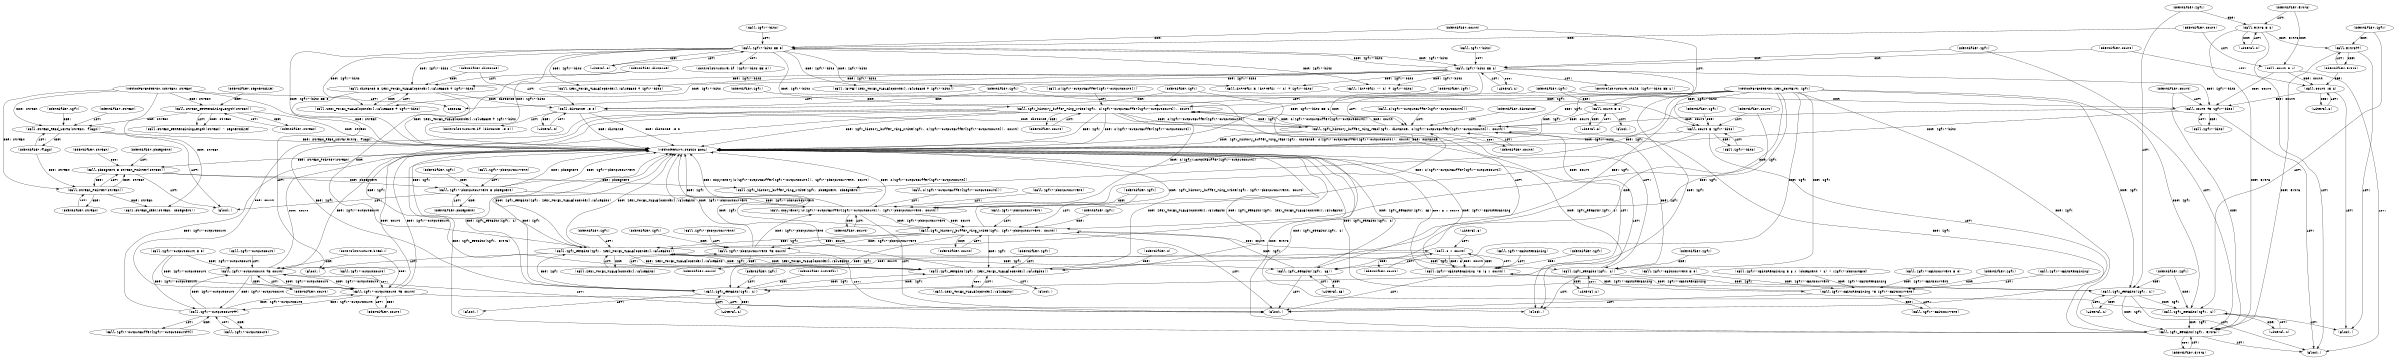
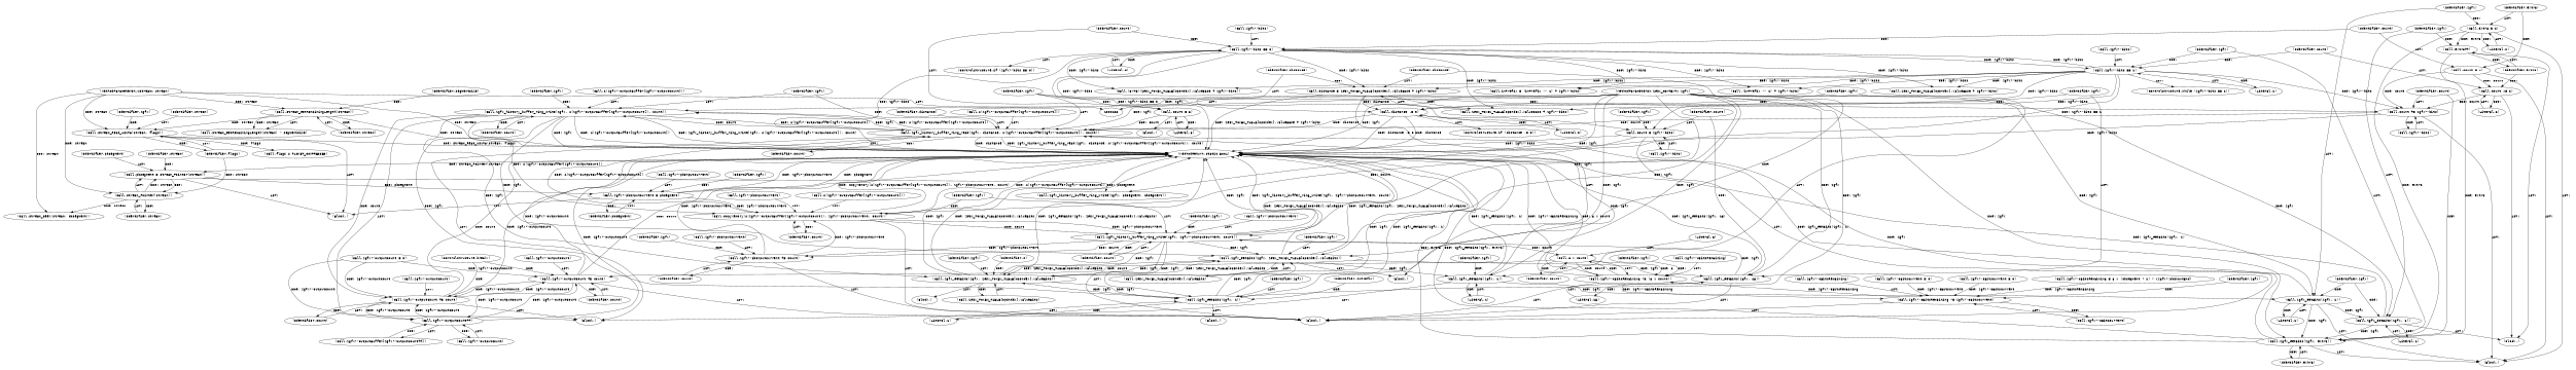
  digraph {
    fontname="DejaVu Sans Mono"
    node [fontname="DejaVu Sans Mono"]
    edge [fontname="DejaVu Sans Mono"]
    n1 [label="(Call,zgfx_history_buffer_ring_write(zgfx, &(zgfx->OutputBuffer[zgfx->OutputCount]), count))"]
    n2 [label="(Call,zgfx_history_buffer_ring_read(zgfx, distance, &(zgfx->OutputBuffer[zgfx->OutputCount]), count))"]
    n3 [label="(Call,zgfx_GetBits(zgfx, ZGFX_TOKEN_TABLE[opIndex].valueBits))"]
    n4 [label="(Call,zgfx_GetBits(zgfx, 1))"]
    n5 [label="(Call,zgfx_GetBits(zgfx, ZGFX_TOKEN_TABLE[opIndex].valueBits))"]
    n6 [label="(Call,CopyMemory(&(zgfx->OutputBuffer[zgfx->OutputCount]), zgfx->pbInputCurrent, count))"]
    n7 [label="(Call,zgfx->OutputCount += count)"]
    n8 [label="(Block,)"]
    n9 [label="(MethodReturn,static BOOL)"]
    n10 [label="(Identifier,count)"]
    n11 [label="(Identifier,count)"]
    n12 [label="(Call,zgfx_GetBits(zgfx, 1))"]
    n13 [label="(Call,zgfx_GetBits(zgfx, 15))"]
    n14 [label="(Block,)"]
    n15 [label="(Call,ZGFX_TOKEN_TABLE[opIndex].valueBits)"]
    n16 [label="(Literal,1)"]
    n17 [label="(Block,)"]
    n18 [label="(Call,ZGFX_TOKEN_TABLE[opIndex].valueBits)"]
    n19 [label="(Block,)"]
    n20 [label="(Call,zgfx_history_buffer_ring_write(zgfx, zgfx->pbInputCurrent, count))"]
    n21 [label="(Block,)"]
    n22 [label="(Identifier,count)"]
    n23 [label="(Call,zgfx->OutputCount++)"]
    n24 [label="(Call,zgfx->OutputCount += count)"]
    n25 [label="(Identifier,count)"]
    n26 [label="(Call,pbSegment = Stream_Pointer(stream))"]
    n27 [label="(Call,zgfx_GetBits(zgfx, 1))"]
    n28 [label="(Literal,1)"]
    n29 [label="(Call,zgfx_GetBits(zgfx, extra))"]
    n30 [label="(Call,zgfx_GetBits(zgfx, 1))"]
    n31 [label="(Block,)"]
    n32 [label="(Literal,1)"]
    n33 [label="(Literal,15)"]
    n34 [label="(MethodParameterIn,ZGFX_CONTEXT* zgfx)"]
    n35 [label="(Call,zgfx_history_buffer_ring_write(zgfx, pbSegment, cbSegment))"]
    1000105
    n37 [label="(Call,zgfx->pbInputCurrent += count)"]
    n38 [label="(Call,8 * count)"]
    n39 [label="(Identifier,count)"]
    n40 [label="(Identifier,extra)"]
    n41 [label="(Block,)"]
    n42 [label="(Literal,1)"]
    n43 [label="(Identifier,count)"]
    n44 [label="(Call,zgfx->cBitsRemaining -= (8 * count))"]
    n45 [label="(Identifier,count)"]
    n46 [label="(Call,zgfx->pbInputCurrent = pbSegment)"]
    n47 [label="(Identifier,pbSegment)"]
    n48 [label="(Block,)"]
    n49 [label="(Call,Stream_Pointer(stream))"]
    n50 [label="(Call,Stream_Seek(stream, cbSegment))"]
    n51 [label="(Identifier,stream)"]
    n52 [label="(Call,Stream_Read_UINT8(stream, flags))"]
    n53 [label="(Identifier,flags)"]
+   n54 [label="(Call,flags & PACKET_COMPRESSED)"]
    n55 [label="(Call,Stream_GetRemainingLength(stream))"]
    n56 [label="(Call,Stream_GetRemainingLength(stream) < segmentSize)"]
    n57 [label="(Identifier,stream)"]
    n58 [label="(MethodParameterIn,wStream* stream)"]
    n59 [label="(Call,count = zgfx->bits)"]
    n60 [label="(Call,zgfx->bits)"]
    n61 [label="(Call,zgfx->bits == 0)"]
    n62 [label="(Call,zgfx->bits == 1)"]
    n63 [label="(Call,distance = ZGFX_TOKEN_TABLE[opIndex].valueBase + zgfx->bits)"]
    n64 [label="(ControlStructure,if (zgfx->bits == 0))"]
    n65 [label="(Call,ZGFX_TOKEN_TABLE[opIndex].valueBase + zgfx->bits)"]
    n66 [label="(Call,(inPrefix << 1) + zgfx->bits)"]
    n67 [label="(Call,ZGFX_TOKEN_TABLE[opIndex].valueBase + zgfx->bits)"]
    n68 [label="(Literal,0)"]
    n69 [label="(Call,(BYTE)(ZGFX_TOKEN_TABLE[opIndex].valueBase + zgfx->bits))"]
    n70 [label="(Call,inPrefix = (inPrefix << 1) + zgfx->bits)"]
    n71 [label="(Call,count += zgfx->bits)"]
    n72 [label="(Literal,1)"]
    n73 [label="(ControlStructure,while (zgfx->bits == 1))"]
    n74 [label="(Call,distance != 0)"]
    n75 [label="(Call,zgfx->bits)"]
    n76 [label="(Call,extra = 2)"]
    n77 [label="(Call,extra++)"]
    n78 [label="(Literal,2)"]
    n79 [label="(Identifier,extra)"]
    n80 [label="(Call,count *= 2)"]
    n81 [label="(Literal,0)"]
    n82 [label="(ControlStructure,if (distance != 0))"]
    n83 [label="(Call,count = 4)"]
    n84 [label="(Literal,2)"]
    n85 [label="(Call,count = 3)"]
    n86 [label="(Literal,3)"]
    n87 [label="(Block,)"]
    n88 [label="(Call,zgfx->OutputCount)"]
    n89 [label="(Call,zgfx->OutputBuffer[zgfx->OutputCount++])"]
    n90 [label="(Identifier,count)"]
    n91 [label="(Call,zgfx->cBitsRemaining -= zgfx->cBitsCurrent)"]
    n92 [label="(Call,zgfx->cBitsCurrent)"]
    n93 [label="(Identifier,zgfx)"]
    n94 [label="(Identifier,zgfx)"]
    n95 [label="(Call,zgfx->bits)"]
    n96 [label="(Identifier,count)"]
    n97 [label="(Identifier,zgfx)"]
    n98 [label="(Call,zgfx->cBitsCurrent = 0)"]
    n99 [label="(Identifier,zgfx)"]
    n100 [label="(Identifier,zgfx)"]
    n101 [label="(Identifier,distance)"]
    n102 [label="(Identifier,zgfx)"]
    n103 [label="(Call,zgfx->cBitsRemaining = 8 * (cbSegment - 1) - *zgfx->pbInputEnd)"]
    n104 [label="(Call,&(zgfx->OutputBuffer[zgfx->OutputCount]))"]
    n105 [label="(Identifier,zgfx)"]
    n106 [label="(Identifier,count)"]
    n107 [label="(Identifier,zgfx)"]
    n108 [label="(Identifier,zgfx)"]
    n109 [label="(Identifier,zgfx)"]
    n110 [label="(Identifier,distance)"]
    n111 [label="(Identifier,zgfx)"]
    n112 [label="(Identifier,count)"]
    n113 [label="(Call,zgfx->cBitsRemaining)"]
    n114 [label="(Identifier,zgfx)"]
    n115 [label="(Call,zgfx->pbInputCurrent)"]
    n116 [label="(Identifier,stream)"]
    n117 [label="(Call,zgfx->pbInputCurrent)"]
    n118 [label="(ControlStructure,break;)"]
    n119 [label="(Identifier,zgfx)"]
    n120 [label="(Call,&(zgfx->OutputBuffer[zgfx->OutputCount]))"]
    n121 [label="(Identifier,extra)"]
    n122 [label="(Identifier,distance)"]
    n123 [label="(Identifier,zgfx)"]
    n124 [label="(Call,zgfx->OutputCount = 0)"]
    n125 [label="(Identifier,zgfx)"]
    n126 [label="(Identifier,zgfx)"]
    n127 [label="(Call,zgfx->OutputCount)"]
    n128 [label="(Call,zgfx->cBitsRemaining)"]
    n129 [label="(Call,&(zgfx->OutputBuffer[zgfx->OutputCount]))"]
    n130 [label="(Call,zgfx->OutputCount)"]
    n131 [label="(Identifier,pbSegment)"]
    n132 [label="(Identifier,zgfx)"]
    n133 [label="(Call,zgfx->pbInputCurrent)"]
    n134 [label="(Call,zgfx->pbInputCurrent)"]
    n135 [label="(Literal,8)"]
    n136 [label="(Identifier,c)"]
    n137 [label="(Identifier,count)"]
    n138 [label="(Identifier,stream)"]
    n139 [label="(Identifier,segmentSize)"]
    n140 [label="(Identifier,count)"]
    n141 [label="(Call,zgfx->cBitsCurrent = 0)"]
    n142 [label="(Identifier,zgfx)"]
    n143 [label="(Identifier,zgfx)"]
    n144 [label="(Identifier,inPrefix)"]
    n145 [label="(Call,zgfx->bits)"]
    n146 [label="(Identifier,zgfx)"]
    n147 [label="(Identifier,zgfx)"]
    n1 -> n2 [label="DDG: &(zgfx->OutputBuffer[zgfx->OutputCount])"]
    n1 -> n3 [label="DDG: zgfx"]
    n1 -> n4 [label="DDG: zgfx"]
    n1 -> n5 [label="DDG: zgfx"]
    n1 -> n6 [label="DDG: &(zgfx->OutputBuffer[zgfx->OutputCount])"]
    n1 -> n7 [label="DDG: count"]
    n1 -> n8 [label="AST: "]
    n1 -> n9 [label="DDG: zgfx"]
    n1 -> n9 [label="DDG: &(zgfx->OutputBuffer[zgfx->OutputCount])"]
    n1 -> n9 [label="DDG: zgfx_history_buffer_ring_write(zgfx, &(zgfx->OutputBuffer[zgfx->OutputCount]), count)"]
    n1 -> n10 [label="CFG: "]
    n2 -> n1 [label="DDG: zgfx"]
    n2 -> n1 [label="DDG: &(zgfx->OutputBuffer[zgfx->OutputCount])"]
    n2 -> n1 [label="DDG: count"]
    n2 -> n8 [label="AST: "]
    n2 -> n9 [label="DDG: distance"]
    n2 -> n9 [label="DDG: zgfx_history_buffer_ring_read(zgfx, distance, &(zgfx->OutputBuffer[zgfx->OutputCount]), count)"]
    n2 -> n11 [label="CFG: "]
    n3 -> n5 [label="DDG: ZGFX_TOKEN_TABLE[opIndex].valueBits"]
    n3 -> n9 [label="DDG: ZGFX_TOKEN_TABLE[opIndex].valueBits"]
    n3 -> n9 [label="DDG: zgfx_GetBits(zgfx, ZGFX_TOKEN_TABLE[opIndex].valueBits)"]
    n3 -> n12 [label="DDG: zgfx"]
    n3 -> n13 [label="DDG: zgfx"]
    n3 -> n14 [label="AST: "]
    n3 -> n15 [label="CFG: "]
    n4 -> n3 [label="DDG: zgfx"]
    n4 -> n5 [label="DDG: zgfx"]
    n4 -> n9 [label="DDG: zgfx"]
    n4 -> n9 [label="DDG: zgfx_GetBits(zgfx, 1)"]
    n4 -> n16 [label="CFG: "]
    n4 -> n17 [label="AST: "]
    n5 -> n3 [label="DDG: zgfx"]
    n5 -> n3 [label="DDG: ZGFX_TOKEN_TABLE[opIndex].valueBits"]
    n5 -> n4 [label="DDG: zgfx"]
    n5 -> n9 [label="DDG: zgfx_GetBits(zgfx, ZGFX_TOKEN_TABLE[opIndex].valueBits)"]
    n5 -> n9 [label="DDG: ZGFX_TOKEN_TABLE[opIndex].valueBits"]
    n5 -> n9 [label="DDG: zgfx"]
    n5 -> n18 [label="CFG: "]
    n5 -> n19 [label="AST: "]
    n6 -> n2 [label="DDG: &(zgfx->OutputBuffer[zgfx->OutputCount])"]
    n6 -> n9 [label="DDG: &(zgfx->OutputBuffer[zgfx->OutputCount])"]
    n6 -> n9 [label="DDG: CopyMemory(&(zgfx->OutputBuffer[zgfx->OutputCount]), zgfx->pbInputCurrent, count)"]
    n6 -> n20 [label="DDG: zgfx->pbInputCurrent"]
    n6 -> n20 [label="DDG: count"]
    n6 -> n21 [label="AST: "]
    n6 -> n22 [label="CFG: "]
    n7 -> n8 [label="AST: "]
    n7 -> n9 [label="DDG: count"]
    n7 -> n9 [label="DDG: zgfx->OutputCount"]
    n7 -> n23 [label="DDG: zgfx->OutputCount"]
    n7 -> n24 [label="DDG: zgfx->OutputCount"]
    n7 -> n25 [label="CFG: "]
    n9 -> n26 [label="DDG: Stream_Pointer(stream)"]
    n10 -> n1 [label="AST: "]
    n11 -> n2 [label="AST: "]
    n12 -> n2 [label="DDG: zgfx"]
    n12 -> n8 [label="AST: "]
    n12 -> n9 [label="DDG: zgfx_GetBits(zgfx, 1)"]
    n12 -> n27 [label="DDG: zgfx"]
    n12 -> n28 [label="CFG: "]
    n13 -> n9 [label="DDG: zgfx_GetBits(zgfx, 15)"]
    n13 -> n20 [label="DDG: zgfx"]
    n13 -> n21 [label="AST: "]
    n13 -> n33 [label="CFG: "]
    n15 -> n3 [label="AST: "]
    n16 -> n4 [label="AST: "]
    n18 -> n5 [label="AST: "]
    n20 -> n3 [label="DDG: zgfx"]
    n20 -> n4 [label="DDG: zgfx"]
    n20 -> n5 [label="DDG: zgfx"]
    n20 -> n9 [label="DDG: zgfx"]
    n20 -> n9 [label="DDG: zgfx_history_buffer_ring_write(zgfx, zgfx->pbInputCurrent, count)"]
    n20 -> n21 [label="AST: "]
    n20 -> n37 [label="DDG: count"]
    n20 -> n37 [label="DDG: zgfx->pbInputCurrent"]
    n20 -> n38 [label="DDG: count"]
    n20 -> n39 [label="CFG: "]
    n22 -> n6 [label="AST: "]
    n23 -> n7 [label="DDG: zgfx->OutputCount"]
    n23 -> n9 [label="DDG: zgfx->OutputCount"]
    n23 -> n24 [label="DDG: zgfx->OutputCount"]
    n23 -> n88 [label="CFG: "]
    n23 -> n89 [label="AST: "]
    n24 -> n7 [label="DDG: zgfx->OutputCount"]
    n24 -> n9 [label="DDG: zgfx->OutputCount"]
    n24 -> n9 [label="DDG: count"]
    n24 -> n21 [label="AST: "]
    n24 -> n23 [label="DDG: zgfx->OutputCount"]
    n24 -> n90 [label="CFG: "]
    n25 -> n7 [label="AST: "]
    n26 -> n35 [label="DDG: pbSegment"]
    n26 -> n46 [label="DDG: pbSegment"]
    n26 -> n48 [label="AST: "]
    n26 -> n49 [label="CFG: "]
    n27 -> n9 [label="DDG: zgfx_GetBits(zgfx, 1)"]
    n27 -> n29 [label="DDG: zgfx"]
    n27 -> n30 [label="DDG: zgfx"]
    n27 -> n31 [label="AST: "]
    n27 -> n32 [label="CFG: "]
    n28 -> n12 [label="AST: "]
    n29 -> n2 [label="DDG: zgfx"]
    n29 -> n9 [label="DDG: extra"]
    n29 -> n9 [label="DDG: zgfx_GetBits(zgfx, extra)"]
    n29 -> n31 [label="AST: "]
    n29 -> n40 [label="CFG: "]
    n30 -> n9 [label="DDG: zgfx_GetBits(zgfx, 1)"]
    n30 -> n29 [label="DDG: zgfx"]
    n30 -> n41 [label="AST: "]
    n30 -> n42 [label="CFG: "]
    n32 -> n27 [label="AST: "]
    n33 -> n13 [label="AST: "]
    n34 -> n1 [label="DDG: zgfx"]
    n34 -> n2 [label="DDG: zgfx"]
    n34 -> n3 [label="DDG: zgfx"]
    n34 -> n4 [label="DDG: zgfx"]
    n34 -> n5 [label="DDG: zgfx"]
    n34 -> n9 [label="DDG: zgfx"]
    n34 -> n12 [label="DDG: zgfx"]
    n34 -> n13 [label="DDG: zgfx"]
    n34 -> n20 [label="DDG: zgfx"]
    n34 -> n27 [label="DDG: zgfx"]
    n34 -> n29 [label="DDG: zgfx"]
    n34 -> n30 [label="DDG: zgfx"]
    n34 -> n35 [label="DDG: zgfx"]
    n34 -> 1000105 [label="AST: "]
    n37 -> n6 [label="DDG: zgfx->pbInputCurrent"]
    n37 -> n9 [label="DDG: zgfx->pbInputCurrent"]
    n37 -> n21 [label="AST: "]
    n37 -> n43 [label="CFG: "]
    n38 -> n24 [label="DDG: count"]
    n38 -> n44 [label="AST: "]
    n38 -> n44 [label="DDG: 8"]
    n38 -> n44 [label="DDG: count"]
    n38 -> n45 [label="CFG: "]
    n39 -> n20 [label="AST: "]
    n40 -> n29 [label="AST: "]
    n42 -> n30 [label="AST: "]
    n43 -> n37 [label="AST: "]
    n44 -> n9 [label="DDG: 8 * count"]
    n44 -> n9 [label="DDG: zgfx->cBitsRemaining"]
    n44 -> n21 [label="AST: "]
    n44 -> n38 [label="CFG: "]
    n44 -> n91 [label="DDG: zgfx->cBitsRemaining"]
    n45 -> n38 [label="AST: "]
    n46 -> n6 [label="DDG: zgfx->pbInputCurrent"]
    n46 -> n9 [label="DDG: pbSegment"]
    n46 -> n9 [label="DDG: zgfx->pbInputCurrent"]
    n46 -> n47 [label="CFG: "]
    n46 -> n48 [label="AST: "]
    n47 -> n46 [label="AST: "]
    n49 -> n26 [label="AST: "]
    n49 -> n26 [label="DDG: stream"]
    n49 -> n50 [label="DDG: stream"]
    n49 -> n51 [label="CFG: "]
    n51 -> n49 [label="AST: "]
-   n52 -> n9 [label="DDG: Stream_Read_UINT8(extra, flags)"]
+   n52 -> n9 [label="DDG: Stream_Read_UINT8(stream, flags)"]
    n52 -> n48 [label="AST: "]
    n52 -> n53 [label="CFG: "]
+   n52 -> n54 [label="DDG: flags"]
    n53 -> n49 [label="DDG: stream"]
    n53 -> n52 [label="AST: "]
    n55 -> n9 [label="DDG: stream"]
    n55 -> n52 [label="DDG: stream"]
    n55 -> n56 [label="AST: "]
    n55 -> n56 [label="DDG: stream"]
    n55 -> n57 [label="CFG: "]
    n57 -> n55 [label="AST: "]
    n58 -> n9 [label="DDG: stream"]
    n58 -> 1000105 [label="AST: "]
    n58 -> n49 [label="DDG: stream"]
    n58 -> n50 [label="DDG: stream"]
    n58 -> n52 [label="DDG: stream"]
    n58 -> n55 [label="DDG: stream"]
    n59 -> n6 [label="DDG: count"]
    n59 -> n9 [label="DDG: zgfx->bits"]
    n59 -> n21 [label="AST: "]
    n59 -> n60 [label="CFG: "]
    n60 -> n59 [label="AST: "]
    n61 -> n9 [label="DDG: zgfx->bits"]
    n61 -> n9 [label="DDG: zgfx->bits == 0"]
    n61 -> n59 [label="DDG: zgfx->bits"]
    n61 -> n62 [label="DDG: zgfx->bits"]
    n61 -> n63 [label="DDG: zgfx->bits"]
    n61 -> n64 [label="AST: "]
    n61 -> n65 [label="DDG: zgfx->bits"]
    n61 -> n66 [label="DDG: zgfx->bits"]
    n61 -> n67 [label="DDG: zgfx->bits"]
    n61 -> n68 [label="CFG: "]
    n61 -> n69 [label="DDG: zgfx->bits"]
    n61 -> n70 [label="DDG: zgfx->bits"]
    n62 -> n9 [label="DDG: zgfx->bits == 1"]
    n62 -> n59 [label="DDG: zgfx->bits"]
    n62 -> n61 [label="DDG: zgfx->bits"]
    n62 -> n63 [label="DDG: zgfx->bits"]
    n62 -> n65 [label="DDG: zgfx->bits"]
    n62 -> n66 [label="DDG: zgfx->bits"]
    n62 -> n67 [label="DDG: zgfx->bits"]
    n62 -> n69 [label="DDG: zgfx->bits"]
    n62 -> n70 [label="DDG: zgfx->bits"]
    n62 -> n71 [label="DDG: zgfx->bits"]
    n62 -> n72 [label="CFG: "]
    n62 -> n73 [label="AST: "]
    n63 -> n9 [label="DDG: ZGFX_TOKEN_TABLE[opIndex].valueBase + zgfx->bits"]
    n63 -> n14 [label="AST: "]
    n63 -> n65 [label="CFG: "]
    n63 -> n74 [label="DDG: distance"]
    n65 -> n63 [label="AST: "]
    n68 -> n61 [label="AST: "]
    n71 -> n2 [label="DDG: count"]
    n71 -> n9 [label="DDG: zgfx->bits"]
    n71 -> n31 [label="AST: "]
    n71 -> n75 [label="CFG: "]
    n72 -> n62 [label="AST: "]
    n74 -> n2 [label="DDG: distance"]
    n74 -> n9 [label="DDG: distance != 0"]
    n74 -> n9 [label="DDG: distance"]
    n74 -> n81 [label="CFG: "]
    n74 -> n82 [label="AST: "]
    n75 -> n71 [label="AST: "]
    n76 -> n29 [label="DDG: extra"]
    n76 -> n31 [label="AST: "]
    n76 -> n77 [label="DDG: extra"]
    n76 -> n78 [label="CFG: "]
    n77 -> n29 [label="DDG: extra"]
    n77 -> n41 [label="AST: "]
    n77 -> n79 [label="CFG: "]
    n78 -> n76 [label="AST: "]
    n79 -> n77 [label="AST: "]
    n79 -> n80 [label="CFG: "]
    n80 -> n41 [label="AST: "]
    n80 -> n71 [label="DDG: count"]
    n80 -> n84 [label="CFG: "]
    n81 -> n74 [label="AST: "]
    n83 -> n31 [label="AST: "]
    n83 -> n71 [label="DDG: count"]
    n83 -> n80 [label="DDG: count"]
    n84 -> n80 [label="AST: "]
    n85 -> n2 [label="DDG: count"]
    n85 -> n86 [label="CFG: "]
    n85 -> n87 [label="AST: "]
    n86 -> n85 [label="AST: "]
    n88 -> n23 [label="AST: "]
    n89 -> n23 [label="CFG: "]
    n90 -> n24 [label="AST: "]
    n91 -> n21 [label="AST: "]
    n91 -> n44 [label="DDG: zgfx->cBitsRemaining"]
    n91 -> n92 [label="CFG: "]
    n92 -> n91 [label="AST: "]
    n93 -> n4 [label="AST: "]
    n94 -> n37 [label="CFG: "]
    n95 -> n62 [label="AST: "]
    n96 -> n61 [label="CFG: "]
    n96 -> n85 [label="AST: "]
    n97 -> n46 [label="CFG: "]
    n98 -> n91 [label="DDG: zgfx->cBitsCurrent"]
    n99 -> n20 [label="CFG: "]
    n100 -> n44 [label="CFG: "]
    n101 -> n63 [label="CFG: "]
    n101 -> n74 [label="AST: "]
    n102 -> n1 [label="AST: "]
    n102 -> n2 [label="CFG: "]
    n103 -> n91 [label="DDG: zgfx->cBitsRemaining"]
    n104 -> n1 [label="AST: "]
    n105 -> n52 [label="CFG: "]
    n106 -> n13 [label="CFG: "]
    n106 -> n59 [label="AST: "]
    n107 -> n2 [label="AST: "]
    n107 -> n71 [label="CFG: "]
    n107 -> n85 [label="CFG: "]
    n108 -> n91 [label="CFG: "]
    n109 -> n6 [label="CFG: "]
    n109 -> n20 [label="AST: "]
    n110 -> n2 [label="AST: "]
    n111 -> n13 [label="AST: "]
    n111 -> n74 [label="CFG: "]
    n112 -> n62 [label="CFG: "]
    n112 -> n80 [label="AST: "]
    n113 -> n44 [label="AST: "]
    n114 -> n30 [label="AST: "]
    n114 -> n77 [label="CFG: "]
    n115 -> n20 [label="AST: "]
    n116 -> n26 [label="CFG: "]
    n117 -> n37 [label="AST: "]
    n118 -> n7 [label="CFG: "]
    n118 -> n24 [label="CFG: "]
    n119 -> n27 [label="AST: "]
    n119 -> n76 [label="CFG: "]
    n120 -> n2 [label="AST: "]
    n121 -> n76 [label="AST: "]
    n121 -> n83 [label="CFG: "]
    n122 -> n3 [label="CFG: "]
    n122 -> n63 [label="AST: "]
    n123 -> n12 [label="AST: "]
    n123 -> n74 [label="CFG: "]
    n124 -> n7 [label="DDG: zgfx->OutputCount"]
    n124 -> n23 [label="DDG: zgfx->OutputCount"]
    n124 -> n24 [label="DDG: zgfx->OutputCount"]
    n125 -> n59 [label="CFG: "]
    n126 -> n5 [label="AST: "]
    n127 -> n7 [label="AST: "]
    n128 -> n91 [label="AST: "]
    n129 -> n6 [label="AST: "]
    n130 -> n24 [label="AST: "]
    n131 -> n26 [label="AST: "]
    n132 -> n27 [label="CFG: "]
    n132 -> n30 [label="CFG: "]
    n133 -> n6 [label="AST: "]
    n134 -> n46 [label="AST: "]
    n135 -> n38 [label="AST: "]
    n136 -> n5 [label="CFG: "]
    n137 -> n29 [label="CFG: "]
    n137 -> n71 [label="AST: "]
    n138 -> n52 [label="AST: "]
    n139 -> n55 [label="CFG: "]
    n140 -> n61 [label="CFG: "]
    n140 -> n83 [label="AST: "]
    n141 -> n91 [label="DDG: zgfx->cBitsCurrent"]
    n142 -> n12 [label="CFG: "]
    n143 -> n29 [label="AST: "]
    n143 -> n62 [label="CFG: "]
    n144 -> n4 [label="CFG: "]
    n145 -> n61 [label="AST: "]
    n146 -> n3 [label="AST: "]
    n147 -> n1 [label="CFG: "]
  }
